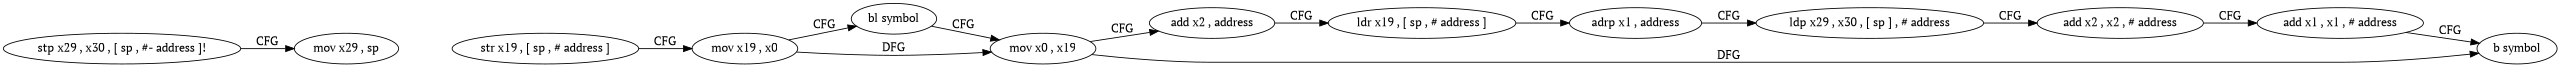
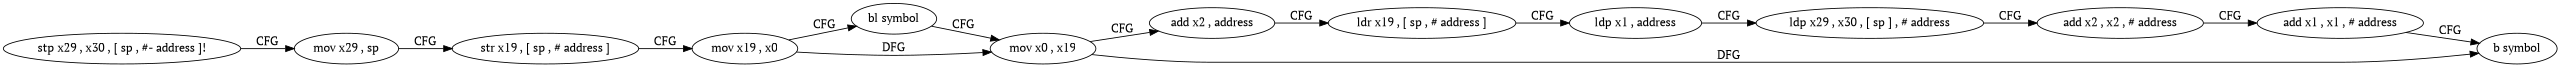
  digraph {
    fontname="PT Serif"
    rankdir=LR
    node [fontname="PT Serif"]
    edge [fontname="PT Serif"]
    n1 [label="stp x29 , x30 , [ sp , #- address ]!"]
    n2 [label="mov x29 , sp"]
    n3 [label="str x19 , [ sp , # address ]"]
    n4 [label="mov x19 , x0"]
    n5 [label="bl symbol"]
    n6 [label="mov x0 , x19"]
    n7 [label="add x2 , address"]
    n8 [label="b symbol"]
    n9 [label="ldr x19 , [ sp , # address ]"]
-   n10 [label="adrp x1 , address"]
+   n10 [label="ldp x1 , address"]
    n11 [label="ldp x29 , x30 , [ sp ] , # address"]
    n12 [label="add x2 , x2 , # address"]
    n13 [label="add x1 , x1 , # address"]
    n1 -> n2 [label=CFG]
+   n2 -> n3 [label=CFG]
    n3 -> n4 [label=CFG]
    n4 -> n5 [label=CFG]
    n4 -> n6 [label=DFG]
    n5 -> n6 [label=CFG]
    n6 -> n7 [label=CFG]
    n6 -> n8 [label=DFG]
    n7 -> n9 [label=CFG]
    n9 -> n10 [label=CFG]
    n10 -> n11 [label=CFG]
    n11 -> n12 [label=CFG]
    n12 -> n13 [label=CFG]
    n13 -> n8 [label=CFG]
  }
